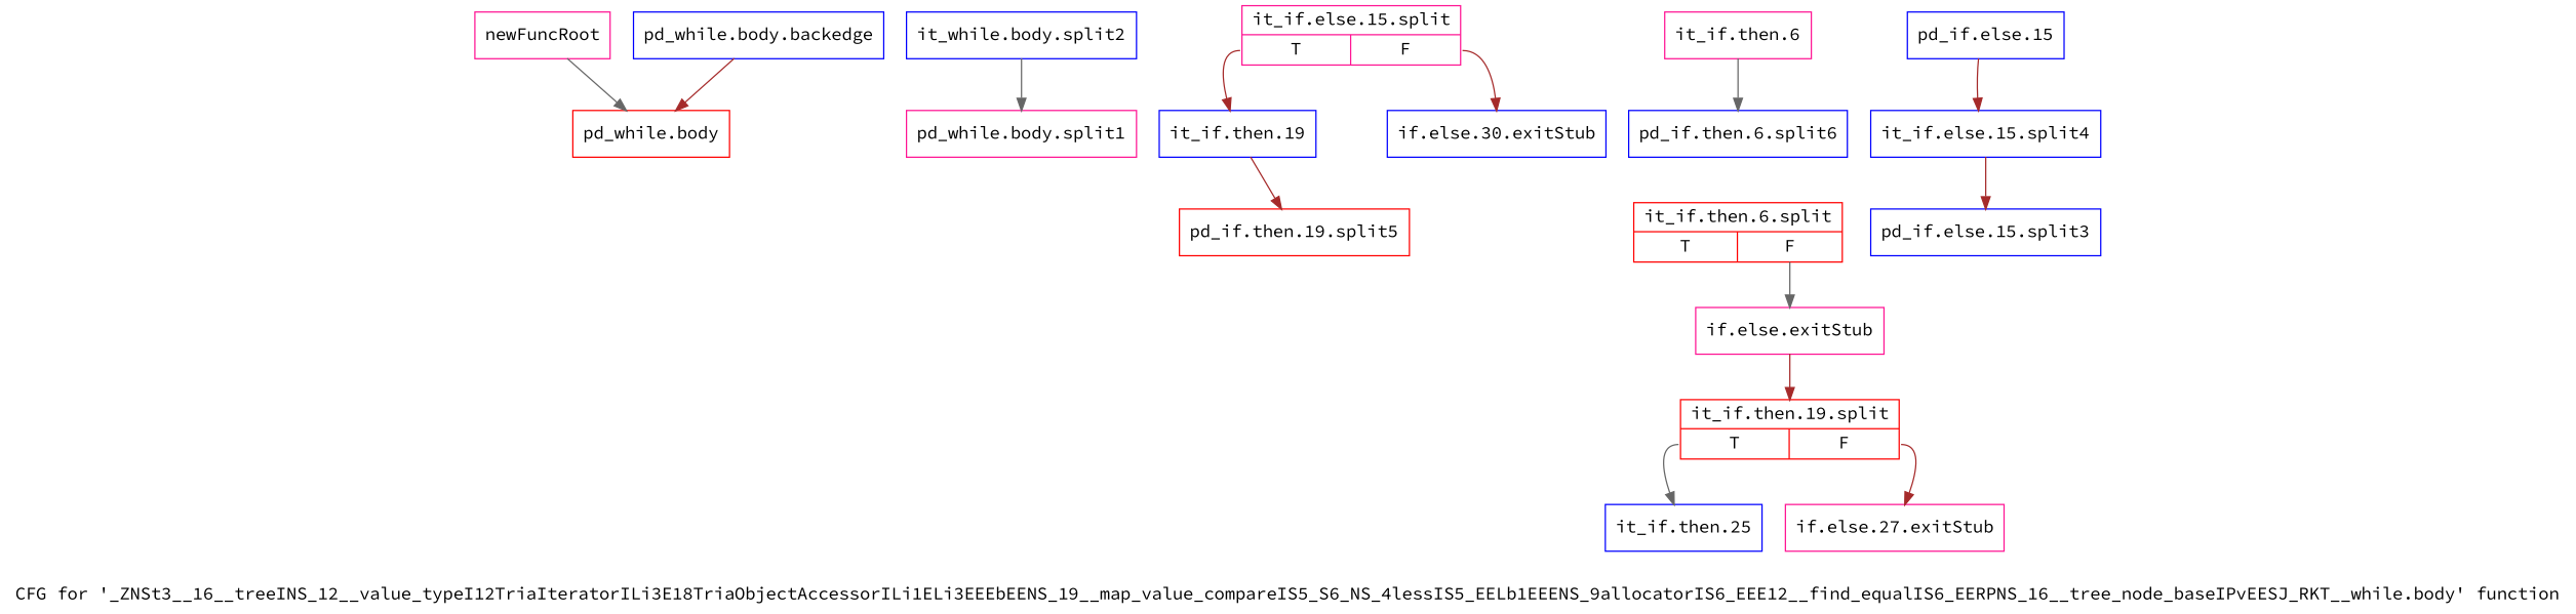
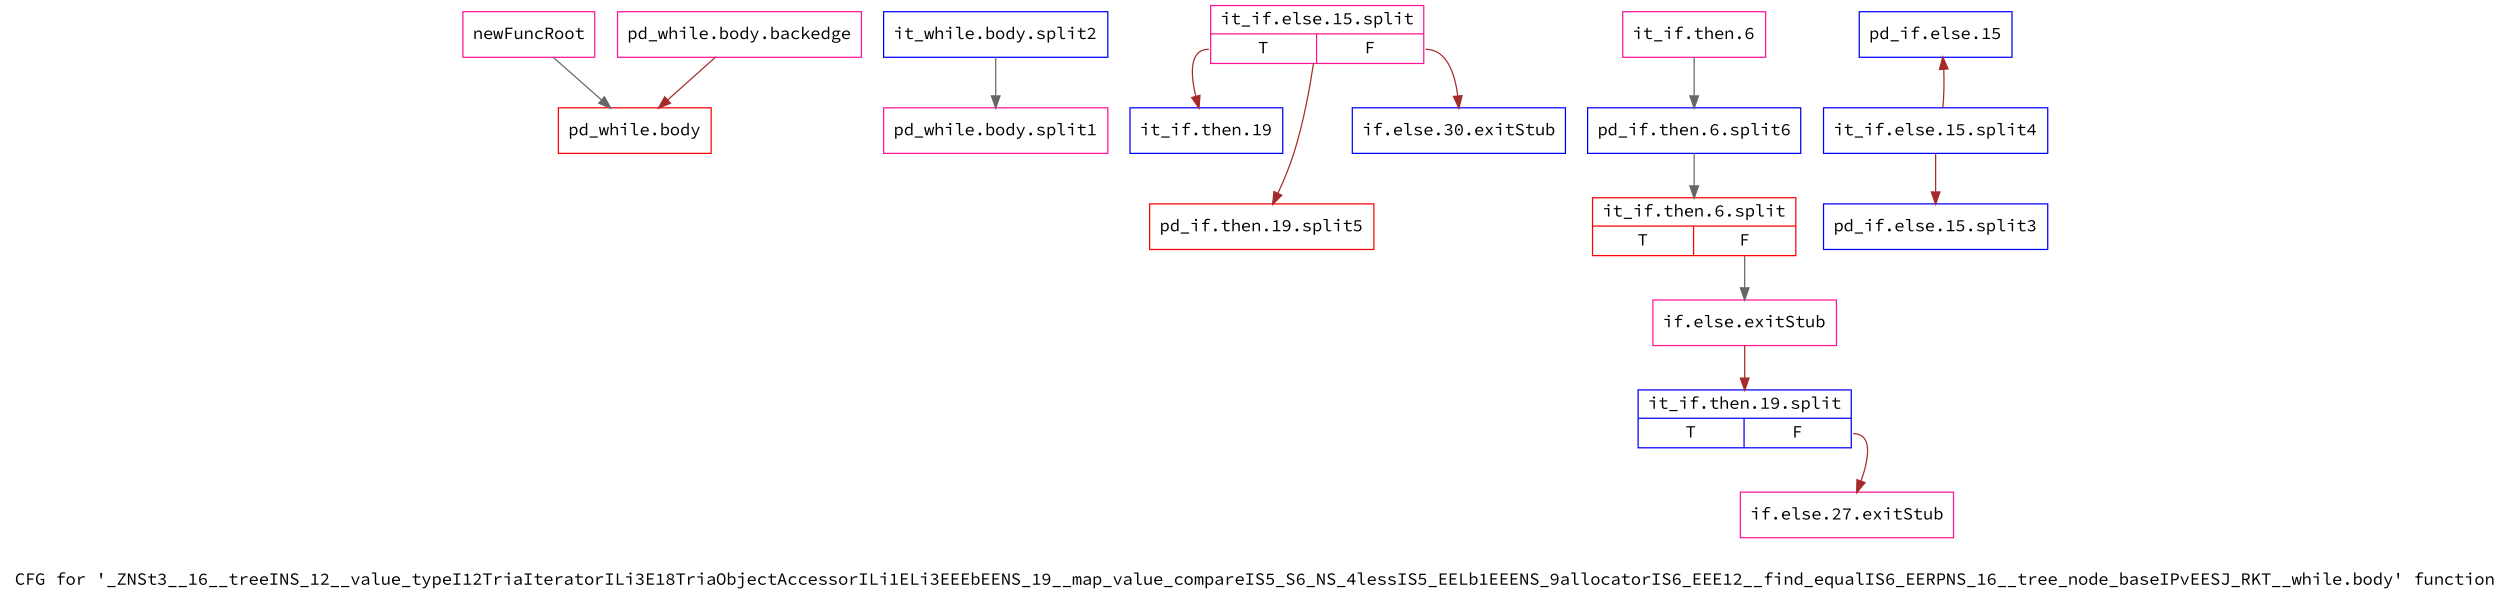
  digraph {
    fontname="Source Code Pro"
    label="CFG for '_ZNSt3__16__treeINS_12__value_typeI12TriaIteratorILi3E18TriaObjectAccessorILi1ELi3EEEbEENS_19__map_value_compareIS5_S6_NS_4lessIS5_EELb1EEENS_9allocatorIS6_EEE12__find_equalIS6_EERPNS_16__tree_node_baseIPvEESJ_RKT__while.body' function"
    node [color=blue fontname="Source Code Pro" shape=record]
    edge [color=brown fontname="Source Code Pro"]
    n1 [color=deeppink label="{newFuncRoot}"]
    n2 [color=red label="{pd_while.body}"]
    n3 [label="{it_while.body.split2}"]
    n4 [color=deeppink label="{pd_while.body.split1}"]
    n5 [label="{if.else.30.exitStub}"]
    n6 [color=deeppink label="{if.else.27.exitStub}"]
    n7 [color=deeppink label="{if.else.exitStub}"]
-   n8 [color=red label="{it_if.then.19.split|{<s0>T|<s1>F}}"]
+   n8 [label="{it_if.then.19.split|{<s0>T|<s1>F}}"]
    n9 [color=deeppink label="{it_if.then.6}"]
    n10 [label="{pd_if.then.6.split6}"]
    n11 [label="{pd_if.else.15}"]
    n12 [label="{it_if.else.15.split4}"]
    n13 [color=red label="{it_if.then.6.split|{<s0>T|<s1>F}}"]
    n14 [label="{pd_if.else.15.split3}"]
    n15 [color=deeppink label="{it_if.else.15.split|{<s0>T|<s1>F}}"]
    n16 [label="{it_if.then.19}"]
    n17 [color=red label="{pd_if.then.19.split5}"]
-   n18 [label="{it_if.then.25}"]
-   n19 [label="{pd_while.body.backedge}"]
+   n19 [color=deeppink label="{pd_while.body.backedge}"]
    n1 -> n2 [color=gray40]
    n3 -> n4 [color=gray40]
    n7 -> n8
    n8 -> n6 [tailport=s1]
-   n8 -> n18 [color=gray40 tailport=s0]
    n9 -> n10 [color=gray40]
-   n11 -> n12
+   n10 -> n13 [color=gray40]
+   n12 -> n11
    n12 -> n14
    n13 -> n7 [color=gray40 tailport=s1]
    n15 -> n5 [tailport=s1]
    n15 -> n16 [tailport=s0]
-   n16 -> n17
+   n15 -> n17
    n19 -> n2
  }
